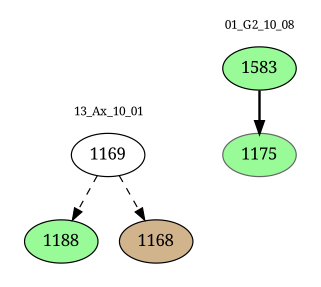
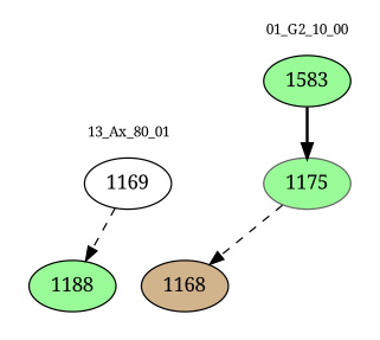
  digraph {
    fontname="Noto Serif"
    node [color=black fillcolor=palegreen fontname="Noto Serif" style=filled]
    edge [color=black fontname="Noto Serif" style=dashed]
    n1 [fillcolor=white label=1169]
    n2 [fillcolor=tan label=1168]
    n3 [label=1188]
    n4 [label=1583]
    n5 [color=gray40 label=1175]
    subgraph cluster_1 {
      color=white
      fontsize=10
-     label="13_Ax_10_01"
+     label="13_Ax_80_01"
      n1
      n2
      n3
    }
    subgraph cluster_2 {
      color=white
      fontsize=10
-     label="01_G2_10_08"
+     label="01_G2_10_00"
      n4
      n5
    }
-   n1 -> n2
+   n5 -> n2
    n1 -> n3
    n4 -> n5 [style=bold]
  }
